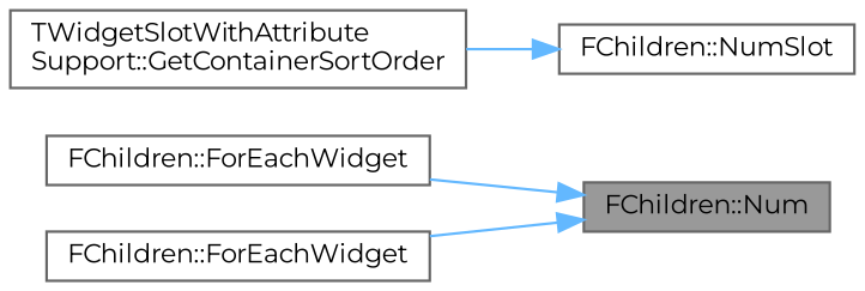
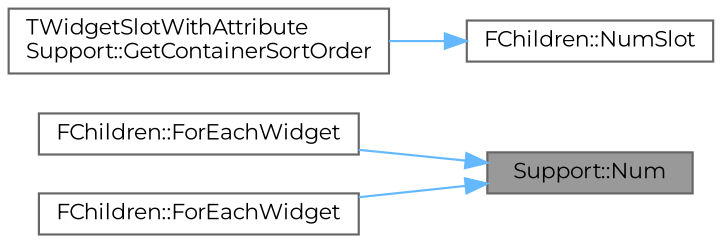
  digraph {
    fontname=Montserrat
    rankdir=RL
    node [color=grey40 fillcolor=white fontname=Montserrat fontsize=10 shape=box style=filled]
    edge [color=steelblue1 dir=back fontname=Montserrat fontsize=10 labelfontname=Helvetica labelfontsize=10 style=solid]
-   n1 [color=gray40 fillcolor=grey60 fontcolor=black height=0.2 label="FChildren::Num" width=0.4]
+   n1 [color=gray40 fillcolor=grey60 fontcolor=black height=0.2 label="Support::Num" width=0.4]
    n2 [height=0.2 label="FChildren::ForEachWidget" width=0.4]
    n3 [height=0.2 label="FChildren::ForEachWidget" width=0.4]
    n4 [height=0.2 label="FChildren::NumSlot" width=0.4]
    n5 [height=0.2 label="TWidgetSlotWithAttribute\lSupport::GetContainerSortOrder" width=0.4]
    n1 -> n2
    n1 -> n3
    n4 -> n5
  }
